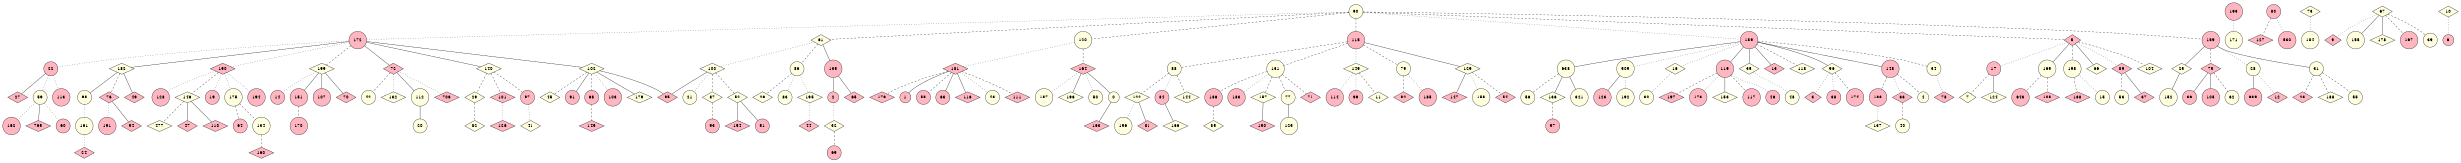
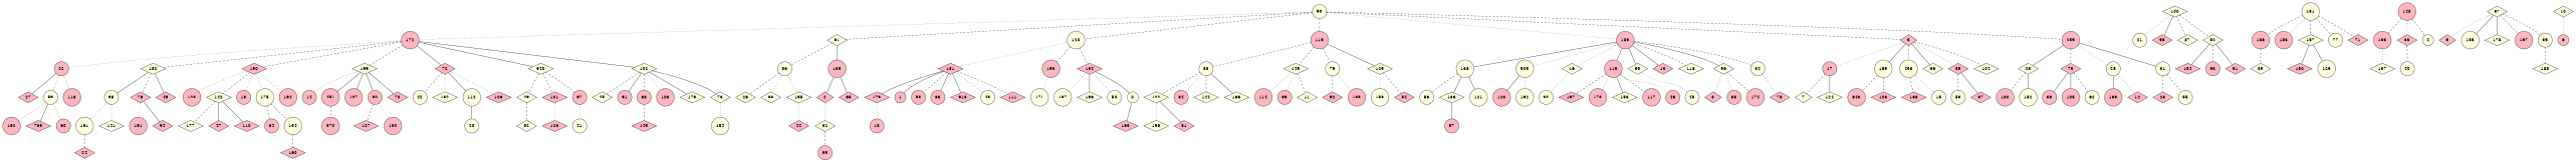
  graph {
    node [fillcolor=lightpink shape=circle style=filled]
    edge [style=dashed]
    90 [fillcolor=lightyellow]
    172
    61 [fillcolor=lightyellow shape=diamond]
    120 [fillcolor=lightyellow]
    115
    189
    5 [shape=diamond]
-   159
+   159 [label=259]
    22
    182 [fillcolor=lightyellow shape=diamond]
    190 [shape=diamond]
    199 [fillcolor=lightyellow shape=diamond]
    72 [shape=diamond]
-   140 [fillcolor=lightyellow shape=diamond]
+   140 [fillcolor=lightyellow shape=diamond label=940]
    102 [fillcolor=lightyellow shape=diamond]
    100 [fillcolor=lightyellow shape=diamond]
    86 [fillcolor=lightyellow]
    135
    181 [shape=diamond]
    193
    164 [shape=diamond]
    88 [fillcolor=lightyellow]
    131 [fillcolor=lightyellow]
    149 [fillcolor=lightyellow shape=diamond]
    79 [fillcolor=lightyellow]
    129 [fillcolor=lightyellow shape=diamond]
-   138 [fillcolor=lightyellow label=638]
+   138 [fillcolor=lightyellow]
    n28 [fillcolor=lightyellow label=509]
    16 [fillcolor=lightyellow shape=diamond]
    119
    35 [fillcolor=lightyellow shape=diamond]
    13 [shape=diamond]
    118 [fillcolor=lightyellow shape=diamond]
    96 [fillcolor=lightyellow shape=diamond]
    148
    34 [fillcolor=lightyellow]
    17
    169 [fillcolor=lightyellow]
-   198 [fillcolor=lightyellow]
+   198 [fillcolor=lightyellow label=498]
    66 [fillcolor=lightyellow shape=diamond]
    89 [shape=diamond]
    104 [fillcolor=lightyellow shape=diamond]
    25 [fillcolor=lightyellow shape=diamond]
    75 [shape=diamond]
    28 [fillcolor=lightyellow]
    31 [fillcolor=lightyellow]
    27 [shape=diamond]
    59 [fillcolor=lightyellow]
    113
    98 [fillcolor=lightyellow]
    76 [shape=diamond]
    49 [shape=diamond]
    128
-   142 [fillcolor=lightyellow shape=diamond label=146]
+   142 [fillcolor=lightyellow shape=diamond]
    19
    175 [fillcolor=lightyellow]
    194
    14
-   151
+   151 [label=451]
    107
    80
    70 [shape=diamond]
    42 [fillcolor=lightyellow]
    132 [fillcolor=lightyellow shape=diamond]
    112 [fillcolor=lightyellow]
-   106 [shape=diamond label=706]
+   106 [shape=diamond]
    29 [fillcolor=lightyellow shape=diamond]
    101 [shape=diamond]
    97
    45 [fillcolor=lightyellow shape=diamond]
    91
    68
    103
    179 [fillcolor=lightyellow shape=diamond]
    73 [fillcolor=lightyellow shape=diamond]
    21 [fillcolor=lightyellow]
    95 [shape=diamond]
    87 [fillcolor=lightyellow shape=diamond]
    52 [fillcolor=lightyellow shape=diamond]
    26 [fillcolor=lightyellow shape=diamond]
-   83 [fillcolor=lightyellow]
+   83 [fillcolor=lightyellow shape=diamond]
    195 [fillcolor=lightyellow shape=diamond]
-   2
+   2 [shape=diamond]
    65 [shape=diamond]
    176 [shape=diamond]
    1
    58
    63
-   116 [shape=diamond]
+   116 [shape=diamond label=916]
    43 [fillcolor=lightyellow]
    111 [shape=diamond]
    171 [fillcolor=lightyellow]
    187 [fillcolor=lightyellow]
    196 [fillcolor=lightyellow shape=diamond]
    50 [fillcolor=lightyellow]
    0 [fillcolor=lightyellow]
    122 [fillcolor=lightyellow shape=diamond]
    84
    144 [fillcolor=lightyellow shape=diamond]
    186
    183
    157 [fillcolor=lightyellow shape=diamond]
    77 [fillcolor=lightyellow]
    71 [shape=diamond]
    114
    99
    11 [fillcolor=lightyellow shape=diamond]
    92 [shape=diamond]
    185
-   147 [shape=diamond]
    158 [fillcolor=lightyellow]
    54 [shape=diamond]
    56 [fillcolor=lightyellow]
    136 [fillcolor=lightyellow shape=diamond]
-   121 [fillcolor=lightyellow label=321]
+   121 [fillcolor=lightyellow]
    123
    192 [fillcolor=lightyellow]
    30 [fillcolor=lightyellow]
    197 [shape=diamond]
    173
    153 [fillcolor=lightyellow shape=diamond]
    117
    46
    48 [fillcolor=lightyellow]
    3 [shape=diamond]
    38
    174
    133
    33 [shape=diamond]
    4 [fillcolor=lightyellow]
    78 [shape=diamond]
    7 [fillcolor=lightyellow shape=diamond]
    124 [fillcolor=lightyellow shape=diamond]
    n134 [label=643]
    108 [shape=diamond]
    168 [shape=diamond]
    15 [fillcolor=lightyellow]
    53 [fillcolor=lightyellow]
    37 [shape=diamond]
+   180
    152 [fillcolor=lightyellow]
    36
    105
    62 [fillcolor=lightyellow]
    67 [fillcolor=lightyellow shape=diamond]
    9 [shape=diamond]
    155 [fillcolor=lightyellow]
    178 [fillcolor=lightyellow shape=diamond]
    167
    39 [fillcolor=lightyellow]
-   139 [label=639]
+   139
    12 [shape=diamond]
    23 [shape=diamond]
    188 [fillcolor=lightyellow shape=diamond]
    55 [fillcolor=lightyellow]
    162
    n157 [label=765 shape=diamond]
    60
    161 [fillcolor=lightyellow]
+   141 [fillcolor=lightyellow shape=diamond]
    24 [shape=diamond]
    191
    94 [shape=diamond]
-   177 [fillcolor=lightyellow shape=diamond label=477]
+   177 [fillcolor=lightyellow shape=diamond]
    47 [shape=diamond]
    110 [shape=diamond]
    64
    134 [fillcolor=lightyellow]
-   170
+   170 [label=870]
    127 [shape=diamond]
-   130 [label=530]
+   130
    20 [fillcolor=lightyellow]
    82 [fillcolor=lightyellow shape=diamond]
    126 [shape=diamond]
-   41 [fillcolor=lightyellow shape=diamond]
+   41 [fillcolor=lightyellow]
    145 [shape=diamond]
    184 [fillcolor=lightyellow]
    154 [shape=diamond]
    93
-   51
+   51 [shape=diamond]
    44 [shape=diamond]
    32 [fillcolor=lightyellow shape=diamond]
+   18
    163 [shape=diamond]
-   156 [fillcolor=lightyellow]
+   156 [fillcolor=lightyellow shape=diamond]
    81 [shape=diamond]
    166 [fillcolor=lightyellow shape=diamond]
    85 [fillcolor=lightyellow shape=diamond]
    150 [shape=diamond]
    125 [fillcolor=lightyellow]
    57
    10 [fillcolor=lightyellow shape=diamond]
    6
    137 [fillcolor=lightyellow shape=diamond]
    40 [fillcolor=lightyellow]
    160 [shape=diamond]
    69
    90 -- 172 [style=dotted]
    90 -- 61
    90 -- 120
    90 -- 115
    90 -- 189 [style=dotted]
    90 -- 5
    90 -- 159
    172 -- 22 [style=dotted]
-   172 -- 182 [style=solid]
-   172 -- 190 [style=dotted]
+   172 -- 182
+   172 -- 190
    172 -- 199
    172 -- 72 [style=solid]
    172 -- 140 [style=solid]
    172 -- 102 [style=solid]
-   61 -- 100 [style=dotted]
    61 -- 86
    61 -- 135 [style=solid]
    120 -- 181 [style=dotted]
+   120 -- 193
    120 -- 164
    115 -- 88
-   115 -- 131
-   115 -- 149 [style=dotted]
+   115 -- 149
    115 -- 79
    115 -- 129 [style=solid]
    189 -- 138 [style=solid]
    189 -- n28 [style=dotted]
    189 -- 16 [style=dotted]
    189 -- 119 [style=solid]
    189 -- 35 [style=solid]
    189 -- 13 [style=solid]
    189 -- 118
    189 -- 96 [style=solid]
-   189 -- 148 [style=solid]
    189 -- 34
    5 -- 17 [style=dotted]
    5 -- 169 [style=solid]
    5 -- 198
    5 -- 66 [style=solid]
    5 -- 89 [style=dotted]
    5 -- 104
    159 -- 25 [style=solid]
    159 -- 75
    159 -- 28 [style=dotted]
    159 -- 31 [style=solid]
    22 -- 27 [style=solid]
    22 -- 59 [style=dotted]
    22 -- 113 [style=dotted]
    182 -- 98 [style=solid]
    182 -- 76
    182 -- 49 [style=solid]
    190 -- 128 [style=dotted]
    190 -- 142
    190 -- 19 [style=dotted]
    190 -- 175 [style=dotted]
    190 -- 194 [style=dotted]
    199 -- 14 [style=dotted]
    199 -- 151 [style=solid]
    199 -- 107 [style=solid]
+   199 -- 80 [style=solid]
    199 -- 70 [style=solid]
    72 -- 42
    72 -- 132 [style=dotted]
    72 -- 112 [style=solid]
    72 -- 106 [style=dotted]
    140 -- 29
    140 -- 101
    140 -- 97
    102 -- 45
    102 -- 91 [style=solid]
    102 -- 68
    102 -- 103 [style=dotted]
    102 -- 179 [style=solid]
-   102 -- 95 [style=solid]
+   102 -- 73 [style=solid]
    100 -- 21 [style=dotted]
    100 -- 95 [style=solid]
    100 -- 87
    100 -- 52
    86 -- 26
    86 -- 83 [style=dotted]
    86 -- 195 [style=dotted]
    135 -- 2 [style=solid]
    135 -- 65 [style=solid]
-   181 -- 176
+   181 -- 176 [style=solid]
    181 -- 1 [style=solid]
    181 -- 58
    181 -- 63 [style=solid]
    181 -- 116 [style=solid]
    181 -- 43 [style=dotted]
    181 -- 111
    193 -- 171 [style=dotted]
    164 -- 187 [style=dotted]
    164 -- 196 [style=solid]
    164 -- 50 [style=dotted]
    164 -- 0 [style=solid]
    88 -- 122
    88 -- 84 [style=dotted]
    88 -- 144
    131 -- 186
    131 -- 183 [style=dotted]
    131 -- 157
    131 -- 77
    131 -- 71
    149 -- 114 [style=dotted]
    149 -- 99 [style=dotted]
    149 -- 11
    79 -- 92
    79 -- 185 [style=dotted]
-   129 -- 147 [style=solid]
    129 -- 158 [style=dotted]
    129 -- 54
    138 -- 56
    138 -- 136 [style=solid]
    138 -- 121 [style=solid]
    n28 -- 123 [style=solid]
    n28 -- 192 [style=dotted]
    16 -- 30 [style=dotted]
    119 -- 197
    119 -- 173 [style=dotted]
    119 -- 153 [style=solid]
    119 -- 117
    119 -- 46 [style=dotted]
    35 -- 48 [style=dotted]
    96 -- 3 [style=dotted]
    96 -- 38 [style=dotted]
    96 -- 174
    148 -- 133
    148 -- 33 [style=dotted]
    148 -- 4
    34 -- 78 [style=dotted]
    17 -- 7
    17 -- 124 [style=solid]
    169 -- n134
    169 -- 108
    198 -- 168
    198 -- 15 [style=dotted]
    89 -- 53
    89 -- 37 [style=solid]
+   25 -- 180
    25 -- 152 [style=solid]
    75 -- 36 [style=solid]
    75 -- 105 [style=solid]
    75 -- 62
    28 -- 139 [style=solid]
    28 -- 12 [style=dotted]
    31 -- 23
-   31 -- 188
+   39 -- 188
    31 -- 55
    59 -- 162 [style=dotted]
    59 -- n157 [style=solid]
    59 -- 60 [style=dotted]
    98 -- 161 [style=dotted]
+   98 -- 141 [style=dotted]
    76 -- 191 [style=dotted]
    76 -- 94 [style=solid]
    142 -- 177
    142 -- 47 [style=solid]
    142 -- 110 [style=solid]
    175 -- 64
    175 -- 134
    151 -- 170
    80 -- 127
    80 -- 130 [style=dotted]
    112 -- 20 [style=solid]
    29 -- 82
    101 -- 126 [style=dotted]
    97 -- 41 [style=dotted]
    68 -- 145
    73 -- 184 [style=dotted]
    52 -- 154 [style=solid]
-   87 -- 93
+   52 -- 93
    52 -- 51 [style=solid]
    195 -- 44 [style=dotted]
    2 -- 32 [style=dotted]
+   176 -- 18 [style=dotted]
    0 -- 163 [style=solid]
    122 -- 156 [style=dotted]
    122 -- 81 [style=solid]
-   84 -- 166 [style=solid]
+   88 -- 166 [style=solid]
    186 -- 85
    157 -- 150 [style=solid]
-   77 -- 125 [style=solid]
-   136 -- 57
+   157 -- 125 [style=solid]
+   136 -- 57 [style=solid]
    133 -- 137 [style=dotted]
    33 -- 40
    67 -- 9 [style=dotted]
    67 -- 155 [style=solid]
    67 -- 178 [style=solid]
    67 -- 167
    67 -- 39
-   161 -- 24 [style=dotted]
+   161 -- 24
    134 -- 160
    32 -- 69
    10 -- 6 [style=dotted]
  }
